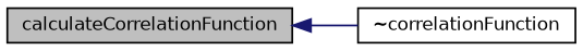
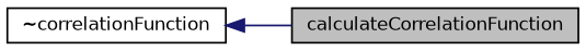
  digraph {
    rankdir=LR
    fontname="DejaVu Sans"
    node [color=black fontname="DejaVu Sans" fontsize=10 shape=record]
    n1 [fillcolor=grey75 fontcolor=black height=0.2 label=calculateCorrelationFunction style=filled width=0.4]
    n2 [height=0.2 label="~correlationFunction" width=0.4]
-   n1 -> n2 [color=midnightblue dir=back fontname="DejaVu Sans" fontsize=10 labelfontname=FreeSans labelfontsize=10 style=solid]
+   n2 -> n1 [color=midnightblue dir=back fontname="DejaVu Sans" fontsize=10 labelfontname=FreeSans labelfontsize=10 style=solid]
  }
